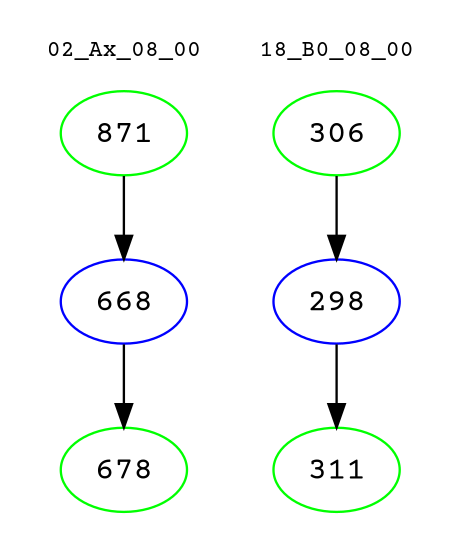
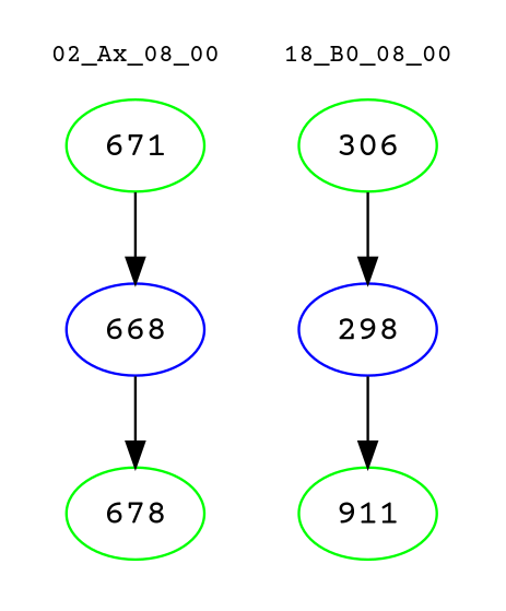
  digraph {
    fontname="Courier Prime"
    node [color=green fontname="Courier Prime"]
    edge [color=black fontname="Courier Prime"]
-   n1 [label=871]
+   n1 [label=671]
    n2 [color=blue label=668]
    n3 [label=678]
    n4 [label=306]
    n5 [color=blue label=298]
-   n6 [label=311]
+   n6 [label=911]
    subgraph cluster_1 {
      color=white
      fontsize=10
      label="02_Ax_08_00"
      n1
      n2
      n3
    }
    subgraph cluster_2 {
      color=white
      fontsize=10
      label="18_B0_08_00"
      n4
      n5
      n6
    }
    n1 -> n2
    n2 -> n3
    n4 -> n5
    n5 -> n6
  }
